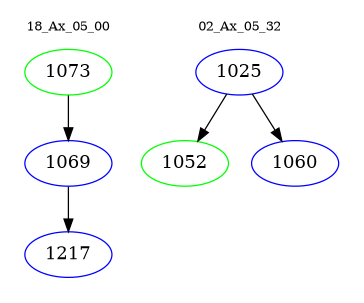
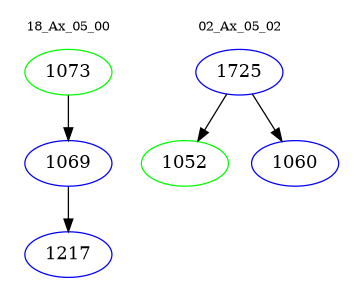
  digraph {
    node [color=blue]
    edge [color=black]
    n1 [color=green label=1073]
    n2 [label=1069]
    n3 [label=1217]
    n4 [color=green label=1052]
-   n5 [label=1025]
+   n5 [label=1725]
    n6 [label=1060]
    subgraph cluster_1 {
      color=white
      fontsize=10
      label="18_Ax_05_00"
      n1
      n2
      n3
    }
    subgraph cluster_2 {
      color=white
      fontsize=10
-     label="02_Ax_05_32"
+     label="02_Ax_05_02"
      n4
      n5
      n6
    }
    n1 -> n2
    n2 -> n3
    n5 -> n4
    n5 -> n6
  }
